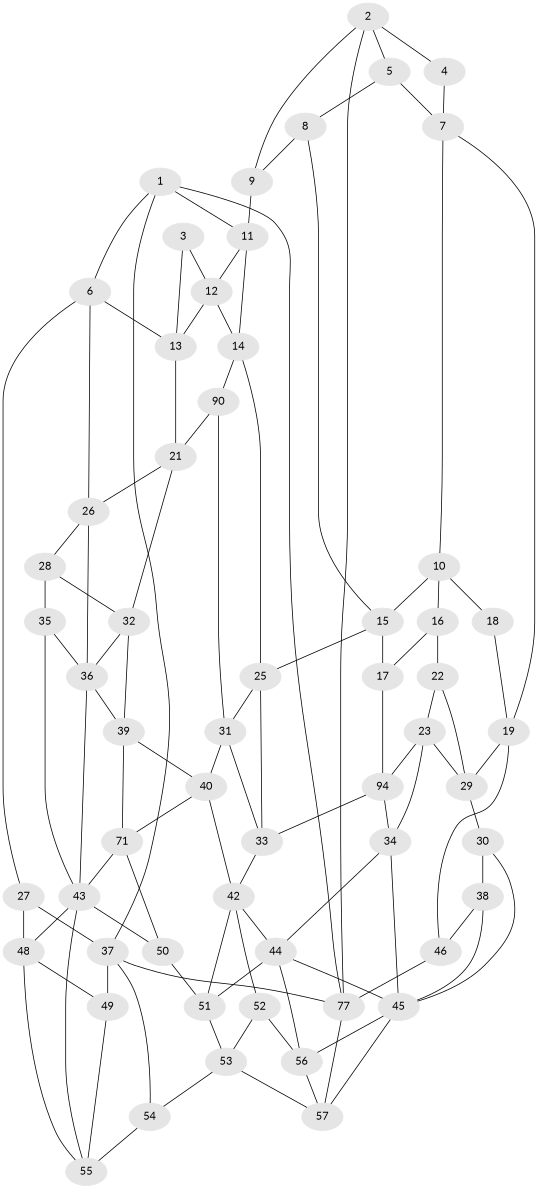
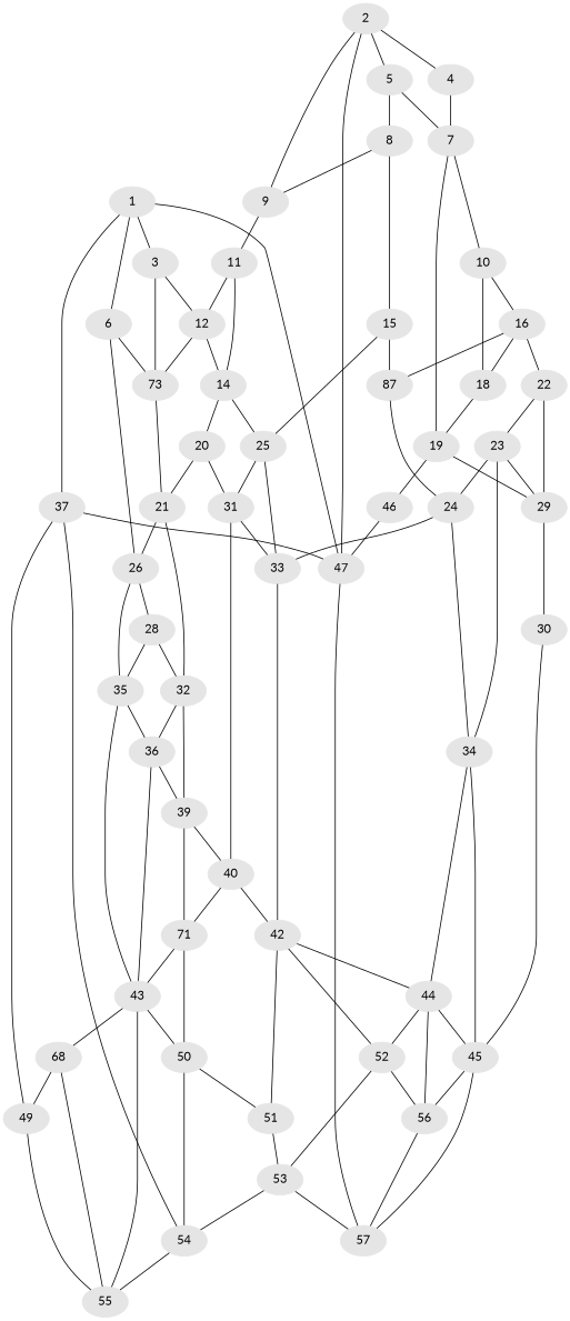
  graph {
    fontname=Lato
    node [color=gray90 fontname=Lato style=filled]
    edge [fontname=Lato weight=1.0]
    1
    3
    6
    37
-   47 [label=77]
+   47
    12
-   13
+   13 [label=73]
    26
-   27
    49
    54
    57
    2
    4
    5
    9
    7
    8
    15
    11
    14
    21
    10
    19
    28
    35
-   48
+   48 [label=68]
    16
    18
    29
    46
    25
-   17
+   17 [label=87]
    22
-   20 [label=90]
+   20
    32
    31
    33
-   24 [label=94]
+   24
    23
    34
    30
    40
    36
    39
    45
    44
    42
    43
    55
-   38
    56
    n53 [label=71]
    51
    52
    50
    53
-   1 -- 11
+   1 -- 3
    1 -- 6
    1 -- 37
    1 -- 47
    3 -- 12
    3 -- 13
    6 -- 13
    6 -- 26
-   6 -- 27
    37 -- 47
    37 -- 49
    37 -- 54
    47 -- 57
    12 -- 13
    12 -- 14
    13 -- 21
    26 -- 28
-   26 -- 36
-   27 -- 37
-   27 -- 48
+   26 -- 35
    49 -- 55
    54 -- 55
    2 -- 47
    2 -- 4
    2 -- 5
    2 -- 9
    4 -- 7
    5 -- 7
    5 -- 8
    9 -- 11 [weight=2.0]
    7 -- 10
    7 -- 19
    8 -- 9
    8 -- 15
    15 -- 25
    15 -- 17
    11 -- 12
    11 -- 14
    14 -- 25
    14 -- 20
    21 -- 26
    21 -- 32
-   10 -- 15
    10 -- 16
    10 -- 18
    19 -- 29
    19 -- 46
    28 -- 35
    28 -- 32
    35 -- 36
    35 -- 43
    48 -- 49
    48 -- 55
+   16 -- 18
    16 -- 17
    16 -- 22
    18 -- 19
    29 -- 30
    46 -- 47 [weight=2.0]
    25 -- 31
    25 -- 33
    17 -- 24
    22 -- 29
    22 -- 23
    20 -- 21
    20 -- 31
    32 -- 36
    32 -- 39
    31 -- 33
    31 -- 40
    33 -- 42
    24 -- 33
    24 -- 34
    23 -- 29
    23 -- 24
    23 -- 34
    34 -- 45
    34 -- 44
    30 -- 45
-   30 -- 38
    40 -- 42
    40 -- n53
    36 -- 39
    36 -- 43
    39 -- 40
    39 -- n53
    45 -- 57
    45 -- 56
    44 -- 45
    44 -- 56
-   44 -- 51
+   44 -- 52
    42 -- 44
    42 -- 51 [weight=2.0]
    42 -- 52
    43 -- 48
    43 -- 55
    43 -- 50
-   38 -- 46 [weight=2.0]
-   38 -- 45
    56 -- 57
    n53 -- 43
    n53 -- 50
    51 -- 53
    52 -- 56
    52 -- 53
+   50 -- 54
    50 -- 51
    53 -- 54
    53 -- 57
  }
